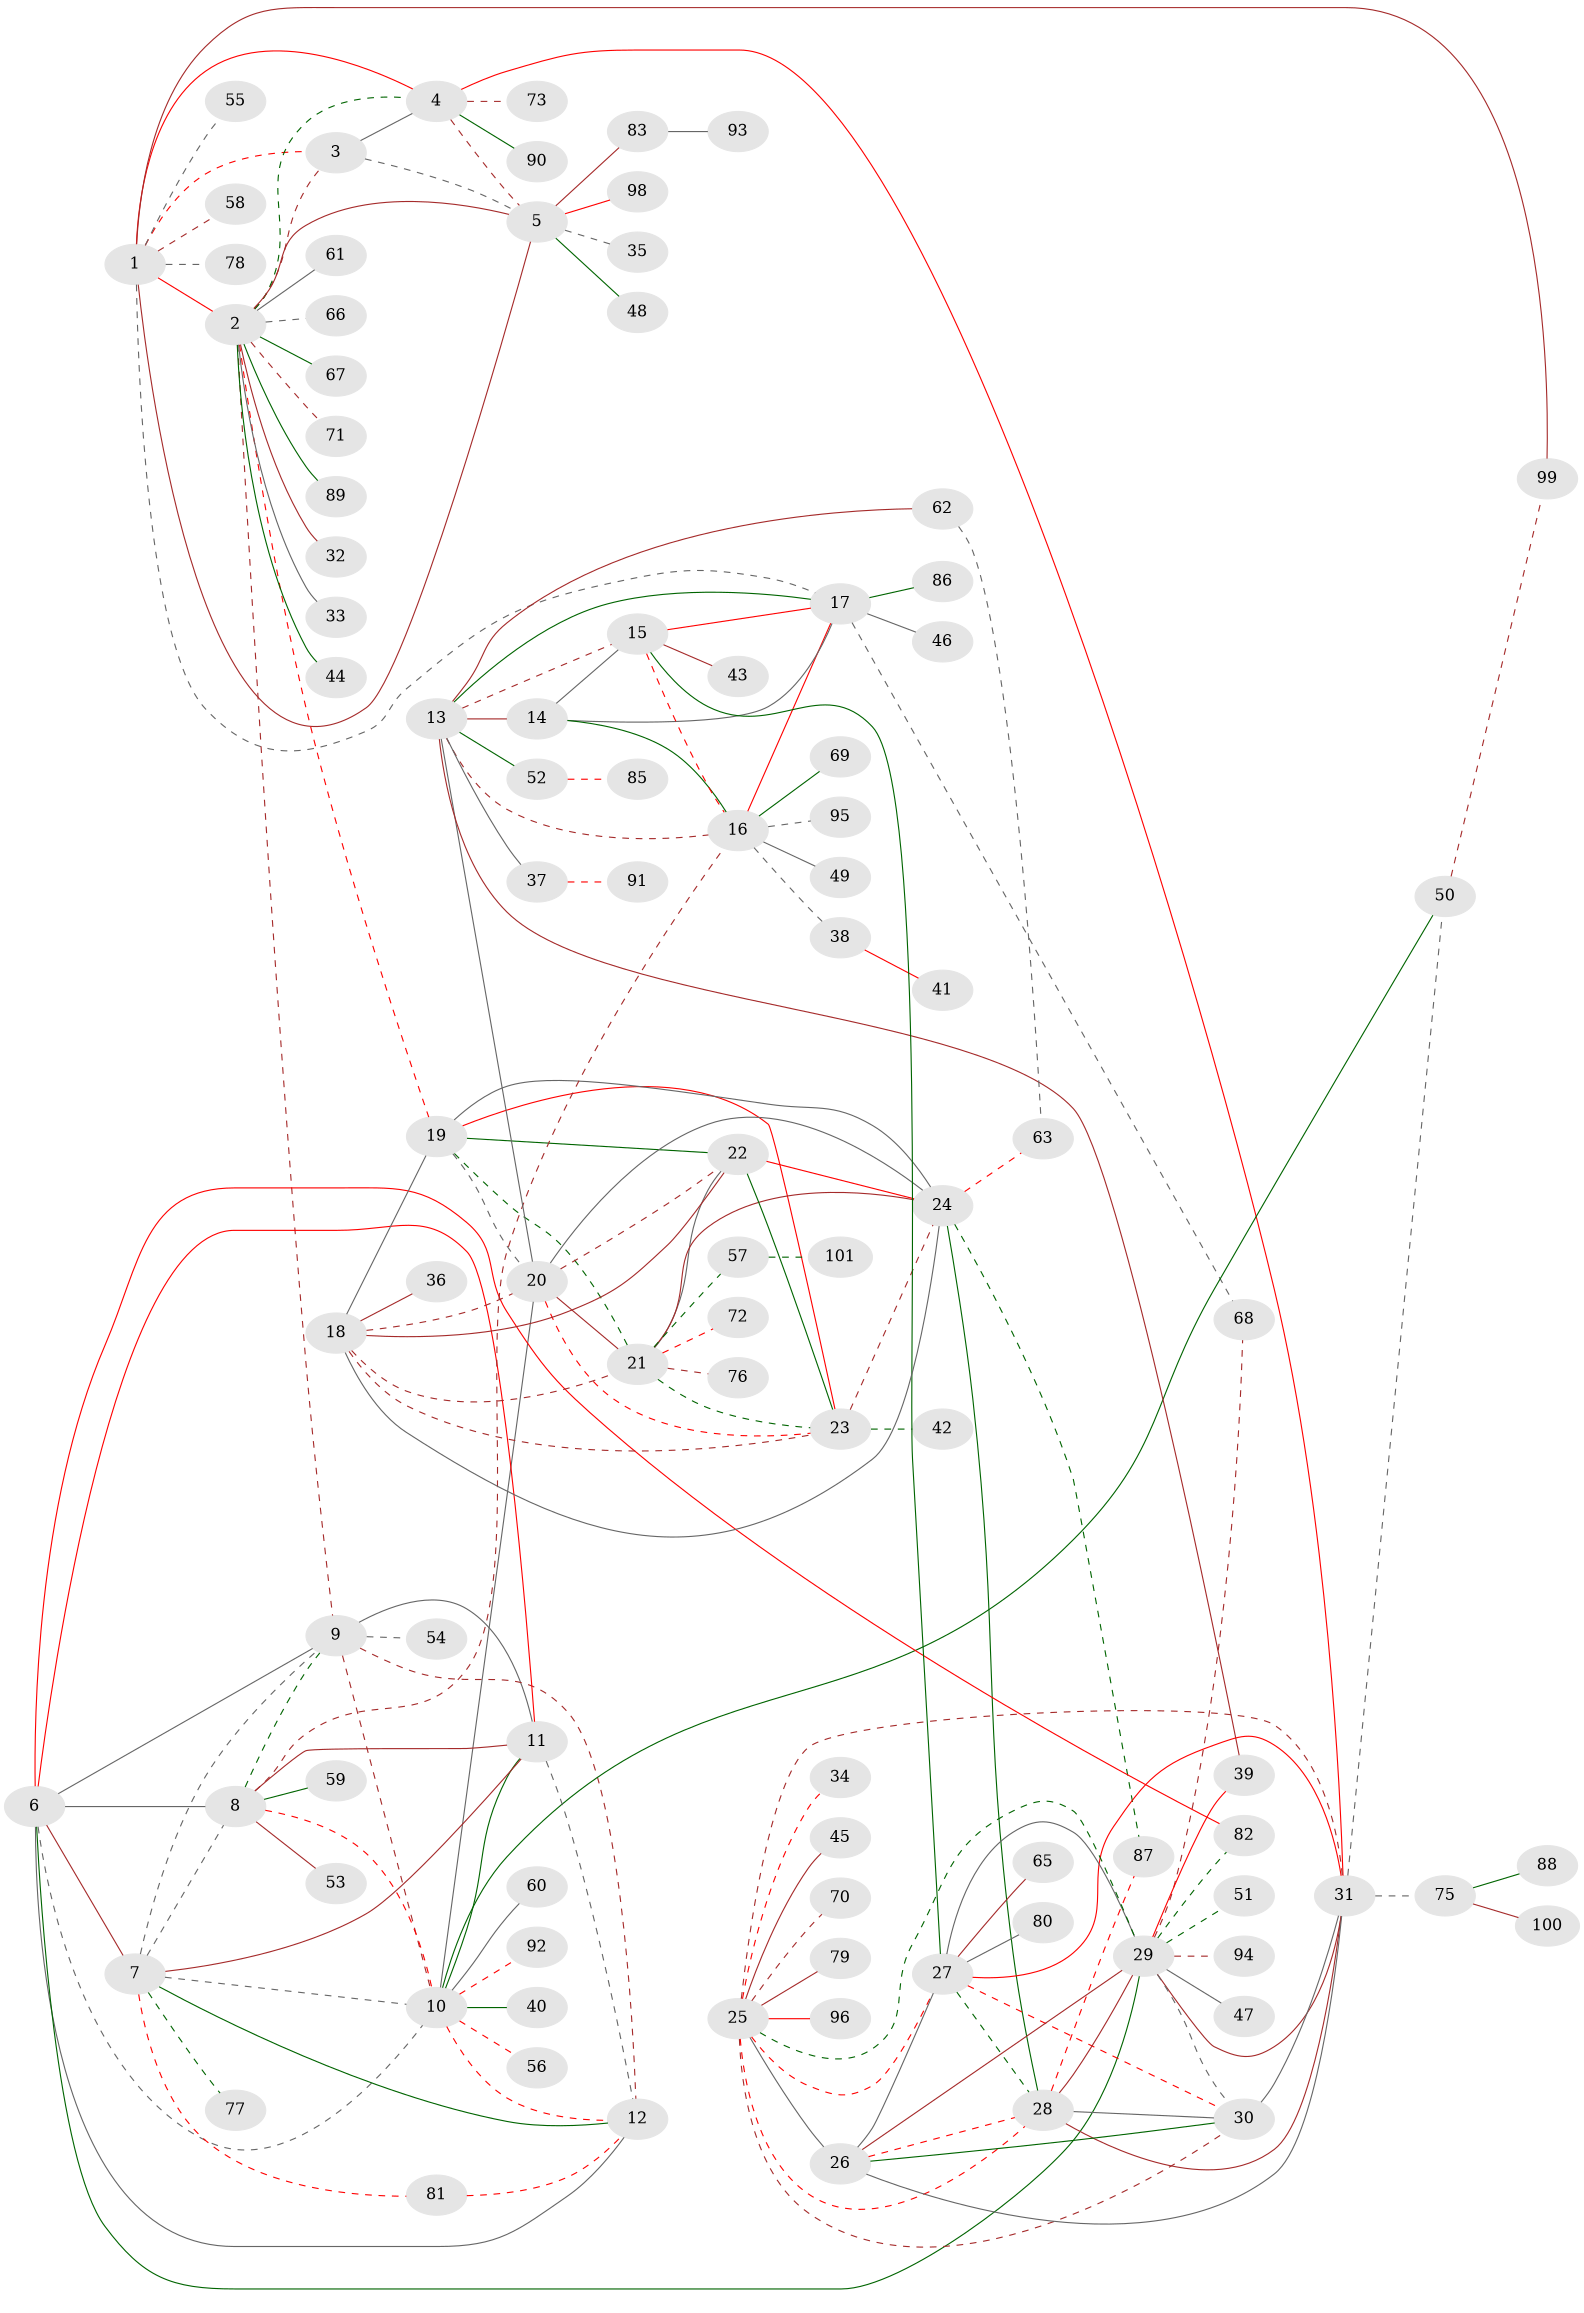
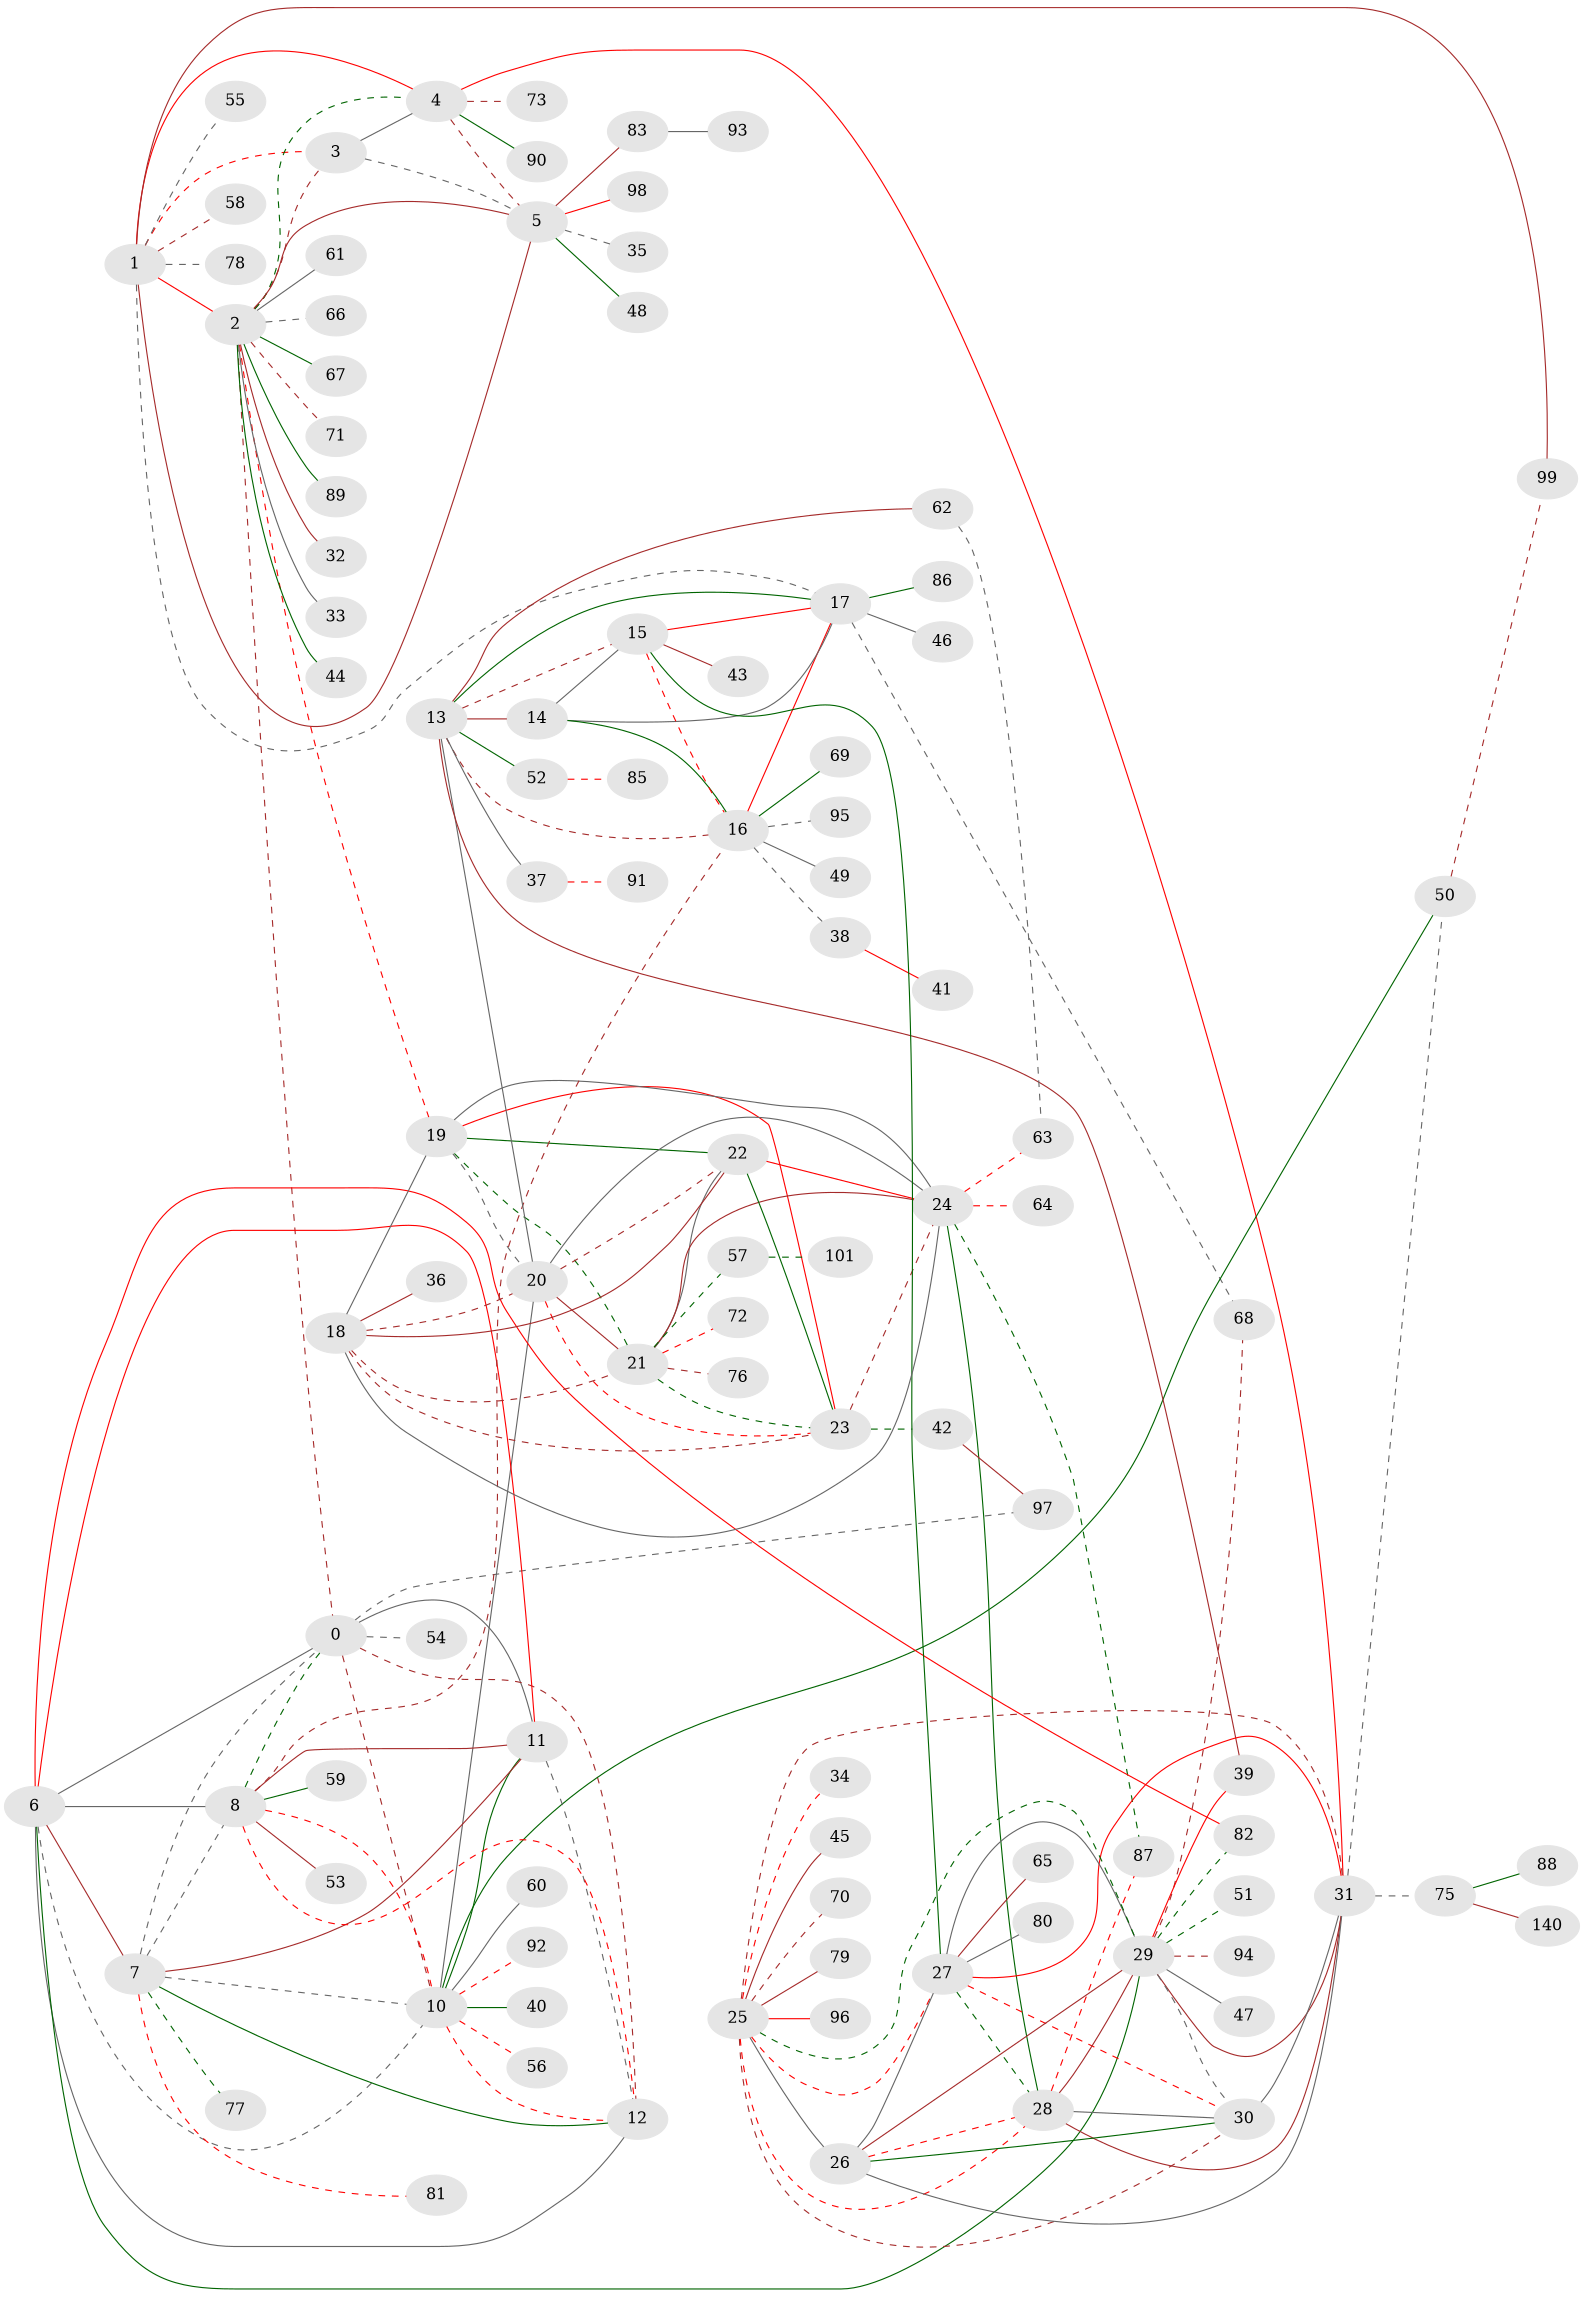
  graph {
    rankdir=LR
    node [color=gray90 style=filled]
    edge [color=gray40 style=solid weight=1.0]
    1
    2
    3
    4
    5
    17
    55
    58
    78
    99
-   9
+   9 [label=0]
    19
    32
    33
    44
    61
    66
    67
    71
    89
    31
    73
    90
    35
    48
    83
    98
    46
    68
    86
    10
    11
    12
    54
+   97
    20
    21
    22
    23
    24
    50
    75
    93
    6
    7
    8
    29
    82
    77
    81
    16
    53
    59
    40
    56
    60
    92
    39
    30
    47
    51
    94
    38
    49
    69
    95
    13
    14
    15
    37
    52
    62
    27
    43
    91
    85
    63
    28
    65
    80
    41
    18
    36
    57
    72
    76
    42
+   64
    87
    101
    25
    26
    34
    45
    70
    79
    96
    88
-   100
+   100 [label=140]
    1 -- 2 [color=red weight=3.0]
    1 -- 3 [color=red style=dashed]
    1 -- 4 [color=red]
    1 -- 5 [color=brown]
    1 -- 17 [style=dashed]
    1 -- 55 [style=dashed]
    1 -- 58 [color=brown style=dashed]
    1 -- 78 [style=dashed]
    1 -- 99 [color=brown]
    2 -- 3 [color=brown style=dashed weight=4.0]
    2 -- 4 [color=darkgreen style=dashed weight=3.0]
    2 -- 5 [color=brown weight=3.0]
    2 -- 9 [color=brown style=dashed]
    2 -- 19 [color=red style=dashed]
    2 -- 32 [color=brown]
    2 -- 33
    2 -- 44 [color=darkgreen]
    2 -- 61
    2 -- 66 [style=dashed]
    2 -- 67 [color=darkgreen]
    2 -- 71 [color=brown style=dashed]
    2 -- 89 [color=darkgreen]
    3 -- 4
    3 -- 5 [style=dashed]
    4 -- 5 [color=brown style=dashed]
    4 -- 31 [color=red]
    4 -- 73 [color=brown style=dashed]
    4 -- 90 [color=darkgreen]
    5 -- 35 [style=dashed]
    5 -- 48 [color=darkgreen]
    5 -- 83 [color=brown]
    5 -- 98 [color=red]
    17 -- 46
    17 -- 68 [style=dashed]
    17 -- 86 [color=darkgreen]
    9 -- 10 [color=brown style=dashed]
    9 -- 11
    9 -- 12 [color=brown style=dashed]
    9 -- 54 [style=dashed]
+   9 -- 97 [style=dashed]
    19 -- 20 [style=dashed]
    19 -- 21 [color=darkgreen style=dashed]
    19 -- 22 [color=darkgreen]
    19 -- 23 [color=red]
    19 -- 24
    31 -- 50 [style=dashed]
    31 -- 75 [style=dashed]
    83 -- 93
    10 -- 11 [color=darkgreen]
    10 -- 12 [color=red style=dashed]
    10 -- 20
    10 -- 50 [color=darkgreen]
    10 -- 40 [color=darkgreen]
    10 -- 56 [color=red style=dashed]
    10 -- 60
    10 -- 92 [color=red style=dashed]
    11 -- 12 [style=dashed]
    20 -- 21 [color=brown]
    20 -- 22 [color=brown style=dashed]
    20 -- 23 [color=red style=dashed]
    20 -- 24
    21 -- 22
    21 -- 23 [color=darkgreen style=dashed]
    21 -- 24 [color=brown]
    21 -- 57 [color=darkgreen style=dashed]
    21 -- 72 [color=red style=dashed]
    21 -- 76 [color=brown style=dashed]
    22 -- 23 [color=darkgreen]
    22 -- 24 [color=red]
    23 -- 24 [color=brown style=dashed]
    23 -- 42 [color=darkgreen style=dashed weight=3.0]
    24 -- 63 [color=red style=dashed]
    24 -- 28 [color=darkgreen]
+   24 -- 64 [color=red style=dashed]
    24 -- 87 [color=darkgreen style=dashed]
    50 -- 99 [color=brown style=dashed]
    75 -- 88 [color=darkgreen]
    75 -- 100 [color=brown]
    6 -- 9
    6 -- 10 [style=dashed]
    6 -- 11 [color=red weight=2.0]
    6 -- 12
    6 -- 7 [color=brown]
    6 -- 8
    6 -- 29 [color=darkgreen]
    6 -- 82 [color=red]
    7 -- 9 [style=dashed]
    7 -- 10 [style=dashed]
    7 -- 11 [color=brown]
    7 -- 12 [color=darkgreen]
    7 -- 8 [style=dashed]
    7 -- 77 [color=darkgreen style=dashed]
    7 -- 81 [color=red style=dashed]
    8 -- 9 [color=darkgreen style=dashed]
    8 -- 10 [color=red style=dashed]
    8 -- 11 [color=brown]
-   81 -- 12 [color=red style=dashed]
+   8 -- 12 [color=red style=dashed]
    8 -- 16 [color=brown style=dashed]
    8 -- 53 [color=brown]
    8 -- 59 [color=darkgreen]
    29 -- 31 [color=brown]
    29 -- 68 [color=brown style=dashed]
    29 -- 82 [color=darkgreen style=dashed]
    29 -- 39 [color=red]
    29 -- 30 [style=dashed]
    29 -- 47
    29 -- 51 [color=darkgreen style=dashed]
    29 -- 94 [color=brown style=dashed]
    16 -- 17 [color=red]
    16 -- 38 [style=dashed]
    16 -- 49
    16 -- 69 [color=darkgreen]
    16 -- 95 [style=dashed]
    30 -- 31
    38 -- 41 [color=red]
    13 -- 17 [color=darkgreen weight=3.0]
    13 -- 20
    13 -- 16 [color=brown style=dashed weight=3.0]
    13 -- 39 [color=brown]
    13 -- 14 [color=brown weight=4.0]
    13 -- 15 [color=brown style=dashed weight=3.0]
    13 -- 37
    13 -- 52 [color=darkgreen]
    13 -- 62 [color=brown]
    14 -- 17
    14 -- 16 [color=darkgreen]
    14 -- 15
    15 -- 17 [color=red]
    15 -- 16 [color=red style=dashed]
    15 -- 27 [color=darkgreen]
    15 -- 43 [color=brown]
    37 -- 91 [color=red style=dashed]
    52 -- 85 [color=red style=dashed]
    62 -- 63 [style=dashed]
    27 -- 31 [color=red]
    27 -- 29
    27 -- 30 [color=red style=dashed]
    27 -- 28 [color=darkgreen style=dashed]
    27 -- 65 [color=brown]
    27 -- 80
    28 -- 31 [color=brown]
    28 -- 29 [color=brown]
    28 -- 30
    28 -- 87 [color=red style=dashed]
    18 -- 19
    18 -- 20 [color=brown style=dashed]
    18 -- 21 [color=brown style=dashed]
    18 -- 22 [color=brown]
    18 -- 23 [color=brown style=dashed]
    18 -- 24
    18 -- 36 [color=brown weight=3.0]
    57 -- 101 [color=darkgreen style=dashed]
+   42 -- 97 [color=brown]
    25 -- 31 [color=brown style=dashed]
    25 -- 29 [color=darkgreen style=dashed]
    25 -- 30 [color=brown style=dashed]
    25 -- 27 [color=red style=dashed]
    25 -- 28 [color=red style=dashed]
    25 -- 26
    25 -- 34 [color=red style=dashed]
    25 -- 45 [color=brown]
    25 -- 70 [color=brown style=dashed]
    25 -- 79 [color=brown]
    25 -- 96 [color=red]
    26 -- 31
    26 -- 29 [color=brown]
    26 -- 30 [color=darkgreen]
    26 -- 27
    26 -- 28 [color=red style=dashed weight=2.0]
  }
